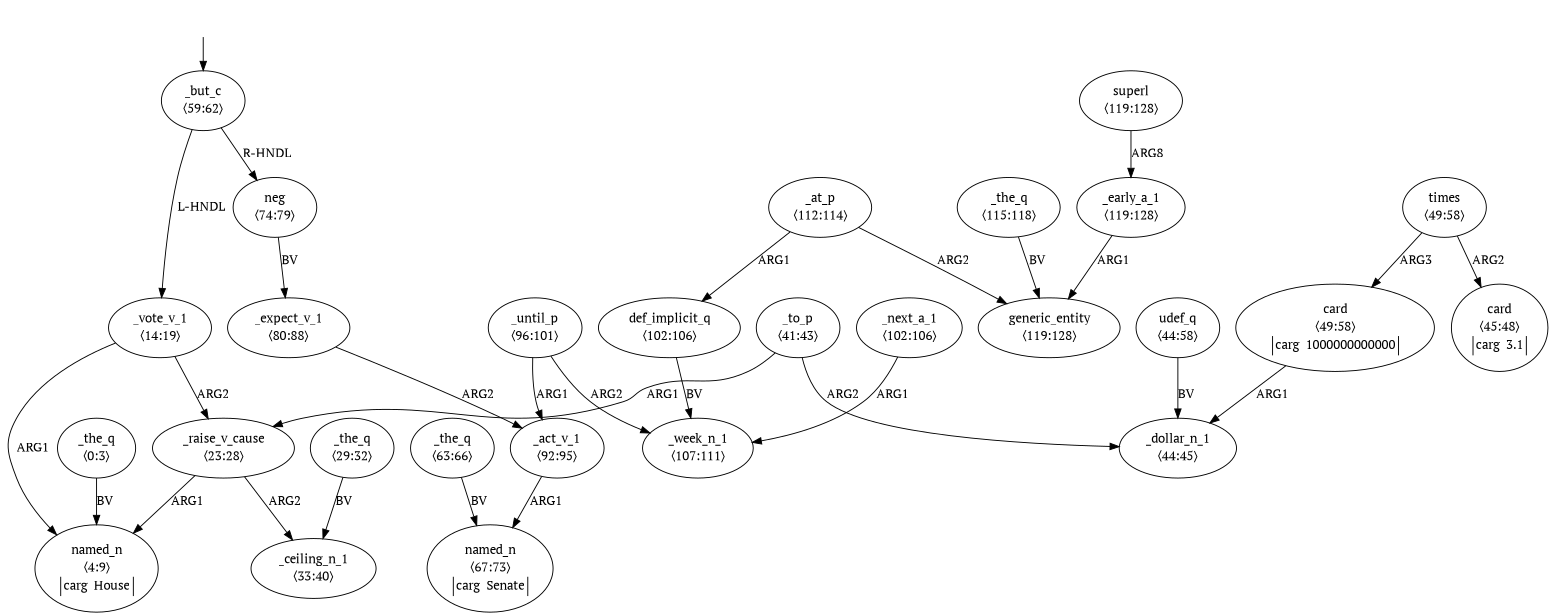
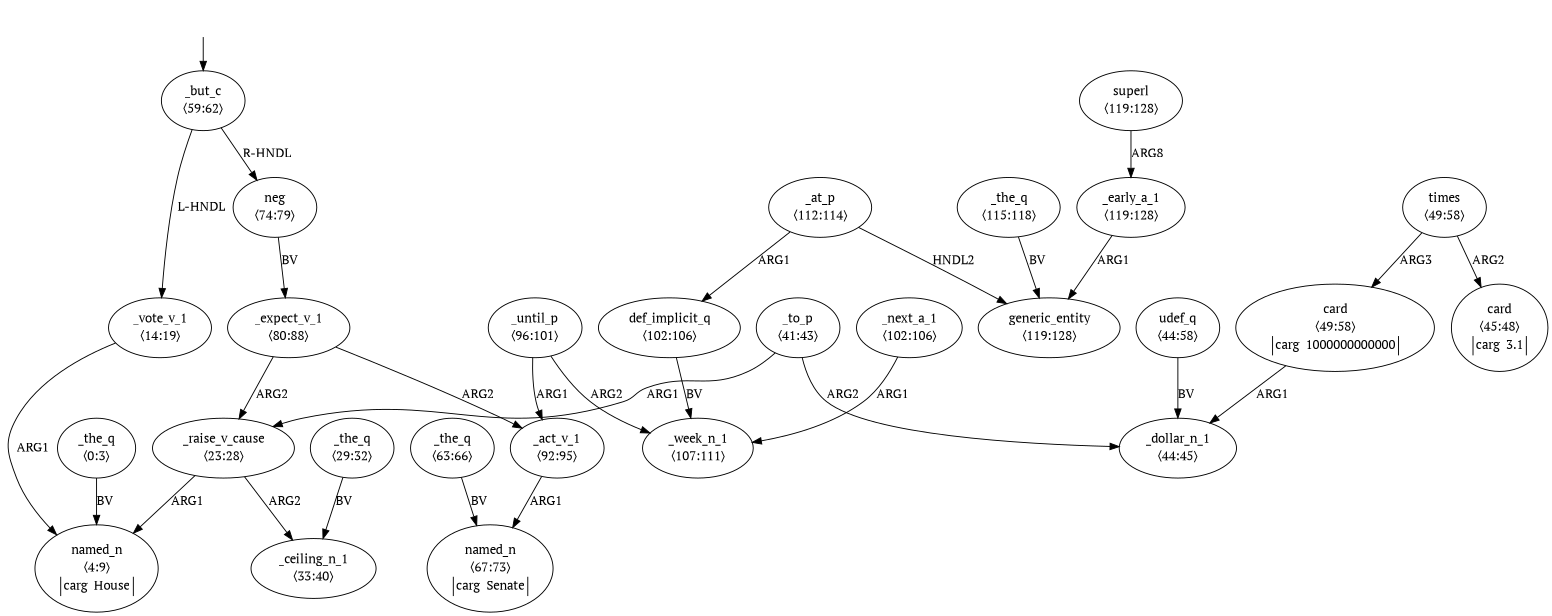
  digraph {
    fontname="PT Serif"
    node [fontname="PT Serif"]
    edge [fontname="PT Serif"]
    top [style=invis]
    n2 [label=<<table align="center" border="0" cellspacing="0"><tr><td colspan="2">_but_c</td></tr><tr><td colspan="2">〈59:62〉</td></tr></table>>]
    n3 [label=<<table align="center" border="0" cellspacing="0"><tr><td colspan="2">_vote_v_1</td></tr><tr><td colspan="2">〈14:19〉</td></tr></table>>]
    n4 [label=<<table align="center" border="0" cellspacing="0"><tr><td colspan="2">neg</td></tr><tr><td colspan="2">〈74:79〉</td></tr></table>>]
    n5 [label=<<table align="center" border="0" cellspacing="0"><tr><td colspan="2">named_n</td></tr><tr><td colspan="2">〈4:9〉</td></tr><tr><td sides="l" border="1" align="left">carg</td><td sides="r" border="1" align="left">House</td></tr></table>>]
    n6 [label=<<table align="center" border="0" cellspacing="0"><tr><td colspan="2">_raise_v_cause</td></tr><tr><td colspan="2">〈23:28〉</td></tr></table>>]
    n7 [label=<<table align="center" border="0" cellspacing="0"><tr><td colspan="2">_expect_v_1</td></tr><tr><td colspan="2">〈80:88〉</td></tr></table>>]
    n8 [label=<<table align="center" border="0" cellspacing="0"><tr><td colspan="2">_the_q</td></tr><tr><td colspan="2">〈0:3〉</td></tr></table>>]
    n9 [label=<<table align="center" border="0" cellspacing="0"><tr><td colspan="2">_ceiling_n_1</td></tr><tr><td colspan="2">〈33:40〉</td></tr></table>>]
    n10 [label=<<table align="center" border="0" cellspacing="0"><tr><td colspan="2">_the_q</td></tr><tr><td colspan="2">〈29:32〉</td></tr></table>>]
    n11 [label=<<table align="center" border="0" cellspacing="0"><tr><td colspan="2">_to_p</td></tr><tr><td colspan="2">〈41:43〉</td></tr></table>>]
    n12 [label=<<table align="center" border="0" cellspacing="0"><tr><td colspan="2">_dollar_n_1</td></tr><tr><td colspan="2">〈44:45〉</td></tr></table>>]
    n13 [label=<<table align="center" border="0" cellspacing="0"><tr><td colspan="2">udef_q</td></tr><tr><td colspan="2">〈44:58〉</td></tr></table>>]
    n14 [label=<<table align="center" border="0" cellspacing="0"><tr><td colspan="2">card</td></tr><tr><td colspan="2">〈45:48〉</td></tr><tr><td sides="l" border="1" align="left">carg</td><td sides="r" border="1" align="left">3.1</td></tr></table>>]
    n15 [label=<<table align="center" border="0" cellspacing="0"><tr><td colspan="2">card</td></tr><tr><td colspan="2">〈49:58〉</td></tr><tr><td sides="l" border="1" align="left">carg</td><td sides="r" border="1" align="left">1000000000000</td></tr></table>>]
    n16 [label=<<table align="center" border="0" cellspacing="0"><tr><td colspan="2">times</td></tr><tr><td colspan="2">〈49:58〉</td></tr></table>>]
    n17 [label=<<table align="center" border="0" cellspacing="0"><tr><td colspan="2">_the_q</td></tr><tr><td colspan="2">〈63:66〉</td></tr></table>>]
    n18 [label=<<table align="center" border="0" cellspacing="0"><tr><td colspan="2">named_n</td></tr><tr><td colspan="2">〈67:73〉</td></tr><tr><td sides="l" border="1" align="left">carg</td><td sides="r" border="1" align="left">Senate</td></tr></table>>]
    n19 [label=<<table align="center" border="0" cellspacing="0"><tr><td colspan="2">_act_v_1</td></tr><tr><td colspan="2">〈92:95〉</td></tr></table>>]
    n20 [label=<<table align="center" border="0" cellspacing="0"><tr><td colspan="2">_until_p</td></tr><tr><td colspan="2">〈96:101〉</td></tr></table>>]
    n21 [label=<<table align="center" border="0" cellspacing="0"><tr><td colspan="2">_week_n_1</td></tr><tr><td colspan="2">〈107:111〉</td></tr></table>>]
    n22 [label=<<table align="center" border="0" cellspacing="0"><tr><td colspan="2">def_implicit_q</td></tr><tr><td colspan="2">〈102:106〉</td></tr></table>>]
    n23 [label=<<table align="center" border="0" cellspacing="0"><tr><td colspan="2">_next_a_1</td></tr><tr><td colspan="2">〈102:106〉</td></tr></table>>]
    n24 [label=<<table align="center" border="0" cellspacing="0"><tr><td colspan="2">_at_p</td></tr><tr><td colspan="2">〈112:114〉</td></tr></table>>]
    n25 [label=<<table align="center" border="0" cellspacing="0"><tr><td colspan="2">generic_entity</td></tr><tr><td colspan="2">〈119:128〉</td></tr></table>>]
    n26 [label=<<table align="center" border="0" cellspacing="0"><tr><td colspan="2">_the_q</td></tr><tr><td colspan="2">〈115:118〉</td></tr></table>>]
    n27 [label=<<table align="center" border="0" cellspacing="0"><tr><td colspan="2">_early_a_1</td></tr><tr><td colspan="2">〈119:128〉</td></tr></table>>]
    n28 [label=<<table align="center" border="0" cellspacing="0"><tr><td colspan="2">superl</td></tr><tr><td colspan="2">〈119:128〉</td></tr></table>>]
    top -> n2
    n2 -> n3 [label="L-HNDL"]
    n2 -> n4 [label="R-HNDL"]
    n3 -> n5 [label=ARG1]
-   n3 -> n6 [label=ARG2]
+   n7 -> n6 [label=ARG2]
    n4 -> n7 [label=BV]
    n6 -> n5 [label=ARG1]
    n6 -> n9 [label=ARG2]
    n7 -> n19 [label=ARG2]
    n8 -> n5 [label=BV]
    n10 -> n9 [label=BV]
    n11 -> n6 [label=ARG1]
    n11 -> n12 [label=ARG2]
    n13 -> n12 [label=BV]
    n15 -> n12 [label=ARG1]
    n16 -> n14 [label=ARG2]
    n16 -> n15 [label=ARG3]
    n17 -> n18 [label=BV]
    n19 -> n18 [label=ARG1]
    n20 -> n19 [label=ARG1]
    n20 -> n21 [label=ARG2]
    n22 -> n21 [label=BV]
    n23 -> n21 [label=ARG1]
    n24 -> n22 [label=ARG1]
-   n24 -> n25 [label=ARG2]
+   n24 -> n25 [label=HNDL2]
    n26 -> n25 [label=BV]
    n27 -> n25 [label=ARG1]
    n28 -> n27 [label=ARG8]
  }
